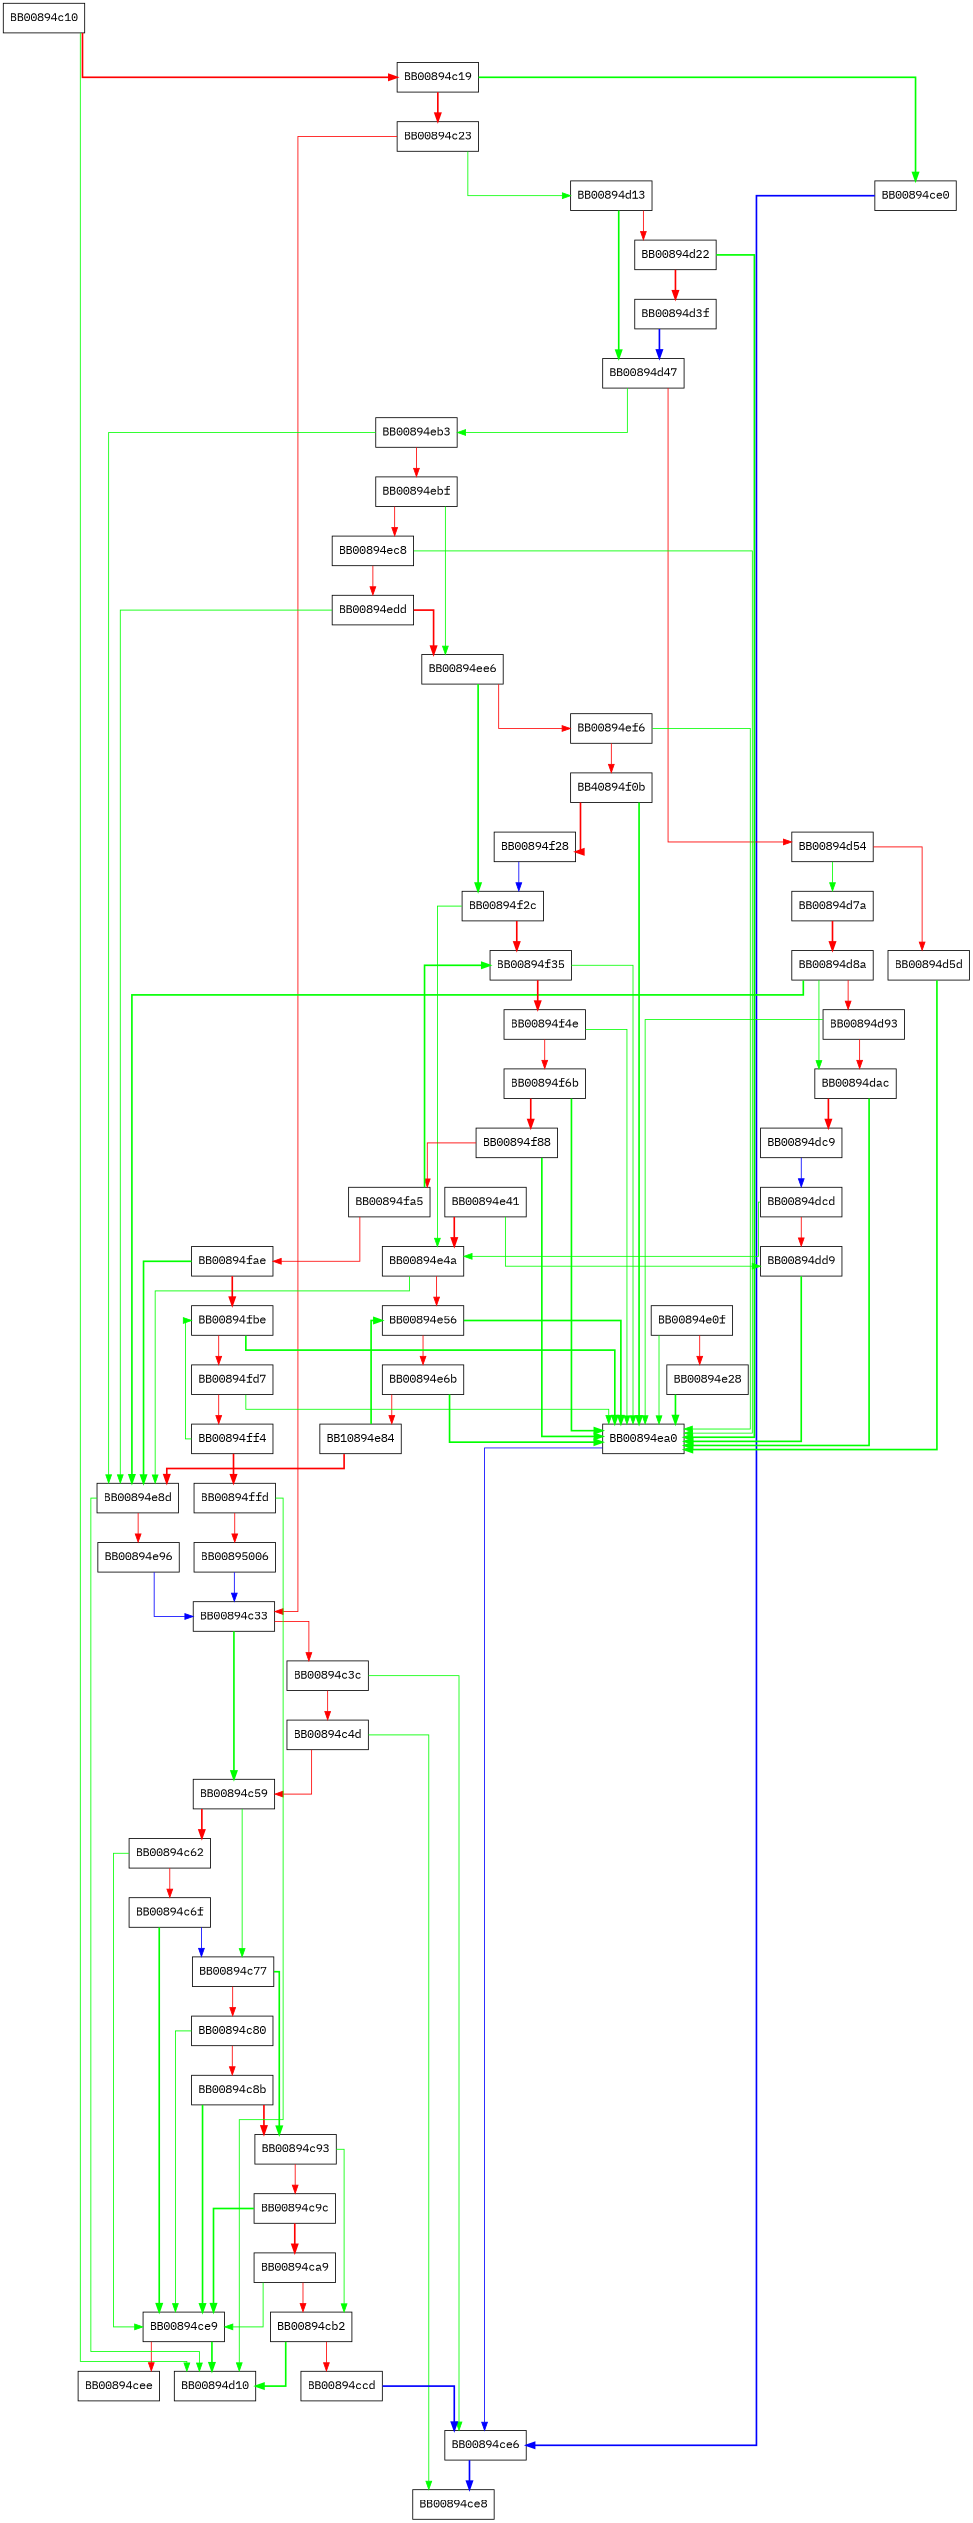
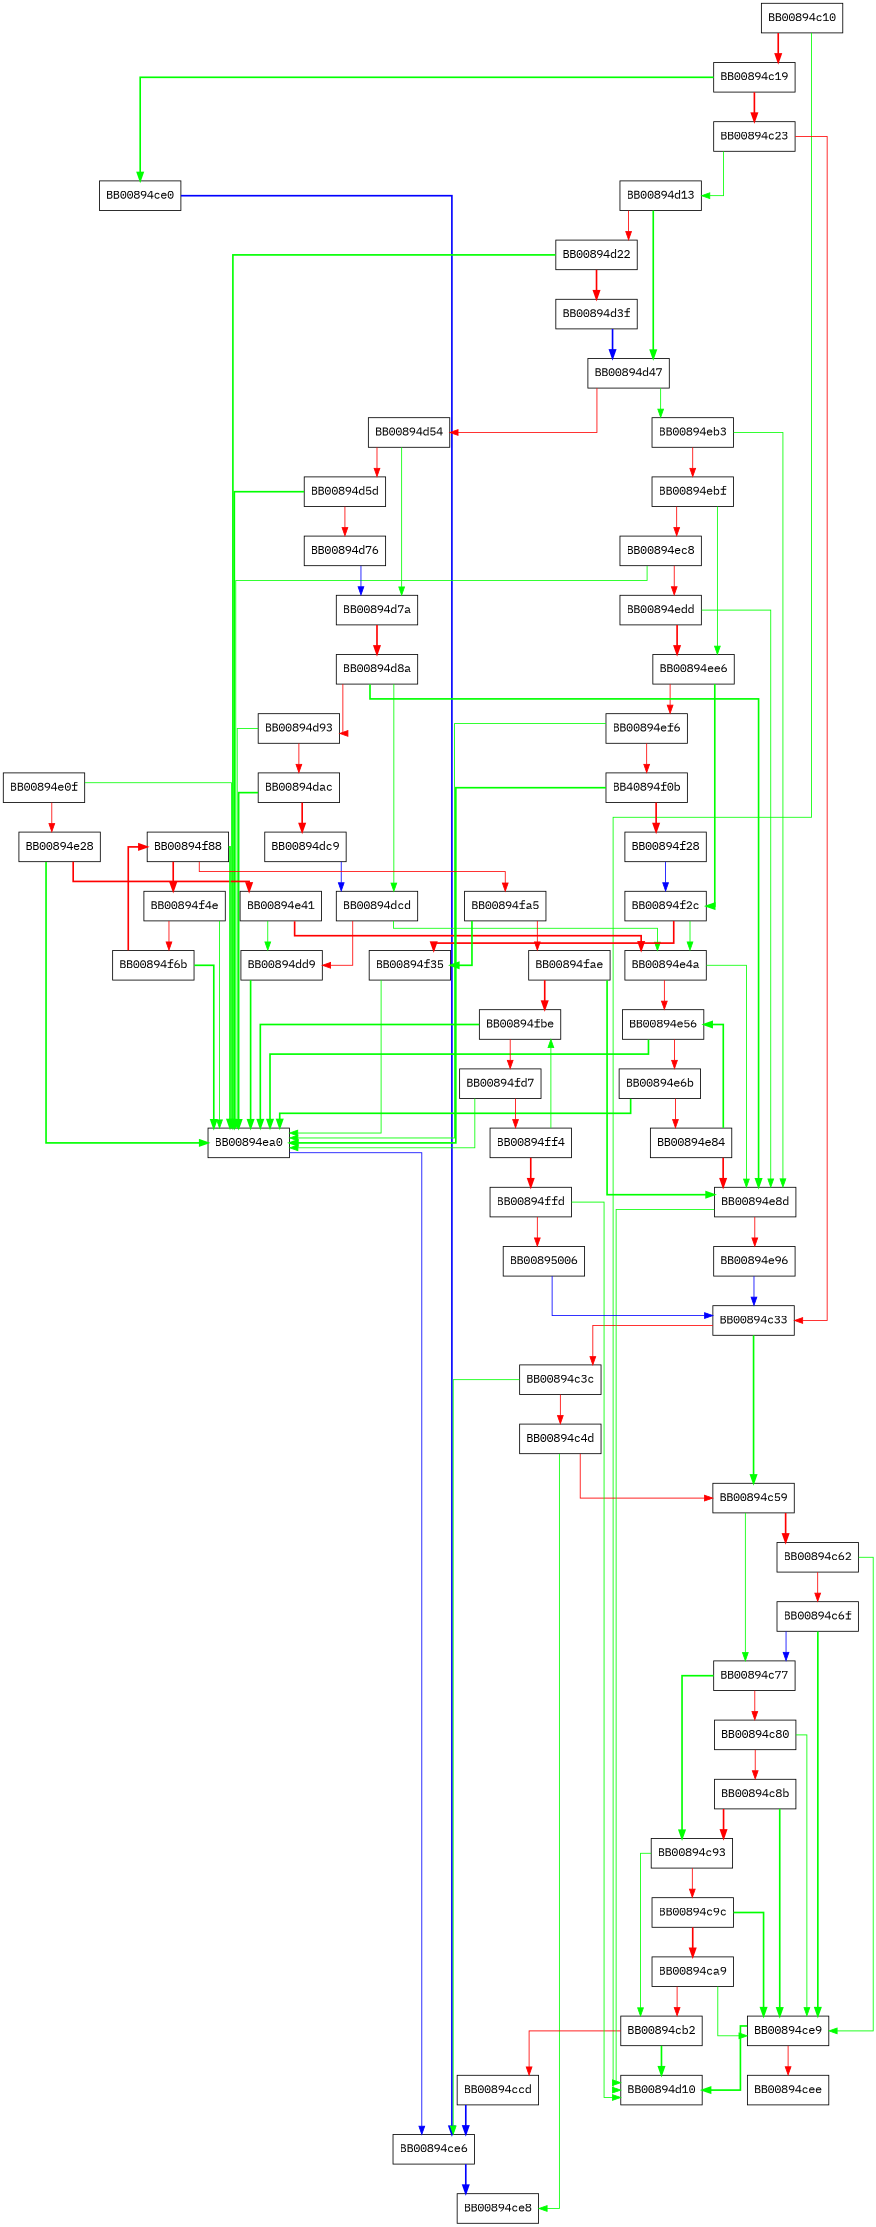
  digraph {
    fontname="IBM Plex Mono"
    splines=ortho
    node [fontname="IBM Plex Mono" shape=box]
    edge [color=green fontname="IBM Plex Mono" style=solid]
    BB00894c10
    BB00894d10
    BB00894c19
    BB00894ce0
    BB00894c23
    BB00894ce6
    BB00894d13
    BB00894c33
    BB00894ce8
    BB00894d47
    BB00894d22
    BB00894c59
    BB00894c3c
    BB00894eb3
    BB00894d54
    BB00894ea0
    BB00894d3f
    BB00894c77
    BB00894c62
    BB00894c4d
    BB00894c93
    BB00894c80
    BB00894ce9
    BB00894c6f
    BB00894cb2
    BB00894c9c
    BB00894c8b
    BB00894cee
    BB00894ccd
    BB00894ca9
    BB00894e8d
    BB00894ebf
    BB00894d7a
    BB00894d5d
    BB00894e96
    BB00894ee6
    BB00894ec8
    BB00894d8a
+   BB00894d76
    BB00894dcd
    BB00894d93
    BB00894e4a
    BB00894dd9
    BB00894dac
    BB00894e56
    BB00894dc9
    BB00894e6b
    BB00894e0f
    BB00894e28
    BB00894e41
-   BB00894e84 [label=BB10894e84]
+   BB00894e84
    BB00894f2c
    BB00894ef6
    BB00894edd
    BB00894f35
    n56 [label=BB40894f0b]
    BB00894f4e
    BB00894f28
    BB00894f6b
    BB00894f88
    BB00894fa5
    BB00894fae
    BB00894fbe
    BB00894fd7
    BB00894ff4
    BB00894ffd
    BB00895006
    BB00894c10 -> BB00894d10
    BB00894c10 -> BB00894c19 [color=red style=bold]
    BB00894c19 -> BB00894ce0 [style=bold]
    BB00894c19 -> BB00894c23 [color=red style=bold]
    BB00894ce0 -> BB00894ce6 [color=blue style=bold]
    BB00894c23 -> BB00894d13
    BB00894c23 -> BB00894c33 [color=red]
    BB00894ce6 -> BB00894ce8 [color=blue style=bold]
    BB00894d13 -> BB00894d47 [style=bold]
    BB00894d13 -> BB00894d22 [color=red]
    BB00894c33 -> BB00894c59 [style=bold]
    BB00894c33 -> BB00894c3c [color=red]
    BB00894d47 -> BB00894eb3
    BB00894d47 -> BB00894d54 [color=red]
    BB00894d22 -> BB00894ea0 [style=bold]
    BB00894d22 -> BB00894d3f [color=red style=bold]
    BB00894c59 -> BB00894c77
    BB00894c59 -> BB00894c62 [color=red style=bold]
    BB00894c3c -> BB00894ce6
    BB00894c3c -> BB00894c4d [color=red]
    BB00894eb3 -> BB00894e8d
    BB00894eb3 -> BB00894ebf [color=red]
    BB00894d54 -> BB00894d7a
    BB00894d54 -> BB00894d5d [color=red]
    BB00894ea0 -> BB00894ce6 [color=blue]
    BB00894d3f -> BB00894d47 [color=blue style=bold]
    BB00894c77 -> BB00894c93 [style=bold]
    BB00894c77 -> BB00894c80 [color=red]
    BB00894c62 -> BB00894ce9
    BB00894c62 -> BB00894c6f [color=red]
    BB00894c4d -> BB00894ce8
    BB00894c4d -> BB00894c59 [color=red]
    BB00894c93 -> BB00894cb2
    BB00894c93 -> BB00894c9c [color=red]
    BB00894c80 -> BB00894ce9
    BB00894c80 -> BB00894c8b [color=red]
    BB00894ce9 -> BB00894d10 [style=bold]
    BB00894ce9 -> BB00894cee [color=red]
    BB00894c6f -> BB00894c77 [color=blue]
    BB00894c6f -> BB00894ce9 [style=bold]
    BB00894cb2 -> BB00894d10 [style=bold]
    BB00894cb2 -> BB00894ccd [color=red]
    BB00894c9c -> BB00894ce9 [style=bold]
    BB00894c9c -> BB00894ca9 [color=red style=bold]
    BB00894c8b -> BB00894c93 [color=red style=bold]
    BB00894c8b -> BB00894ce9 [style=bold]
    BB00894ccd -> BB00894ce6 [color=blue style=bold]
    BB00894ca9 -> BB00894ce9
    BB00894ca9 -> BB00894cb2 [color=red]
    BB00894e8d -> BB00894d10
    BB00894e8d -> BB00894e96 [color=red]
    BB00894ebf -> BB00894ee6
    BB00894ebf -> BB00894ec8 [color=red]
    BB00894d7a -> BB00894d8a [color=red style=bold]
    BB00894d5d -> BB00894ea0 [style=bold]
+   BB00894d5d -> BB00894d76 [color=red]
    BB00894e96 -> BB00894c33 [color=blue]
    BB00894ee6 -> BB00894f2c [style=bold]
    BB00894ee6 -> BB00894ef6 [color=red]
    BB00894ec8 -> BB00894ea0
    BB00894ec8 -> BB00894edd [color=red]
    BB00894d8a -> BB00894e8d [style=bold]
-   BB00894d8a -> BB00894dac
+   BB00894d8a -> BB00894dcd
    BB00894d8a -> BB00894d93 [color=red]
+   BB00894d76 -> BB00894d7a [color=blue]
    BB00894dcd -> BB00894e4a
    BB00894dcd -> BB00894dd9 [color=red]
    BB00894d93 -> BB00894ea0
    BB00894d93 -> BB00894dac [color=red]
    BB00894e4a -> BB00894e8d
    BB00894e4a -> BB00894e56 [color=red]
    BB00894dd9 -> BB00894ea0 [style=bold]
    BB00894dac -> BB00894ea0 [style=bold]
    BB00894dac -> BB00894dc9 [color=red style=bold]
    BB00894e56 -> BB00894ea0 [style=bold]
    BB00894e56 -> BB00894e6b [color=red]
    BB00894dc9 -> BB00894dcd [color=blue]
    BB00894e6b -> BB00894ea0 [style=bold]
    BB00894e6b -> BB00894e84 [color=red]
    BB00894e0f -> BB00894ea0
    BB00894e0f -> BB00894e28 [color=red]
    BB00894e28 -> BB00894ea0 [style=bold]
+   BB00894e28 -> BB00894e41 [color=red style=bold]
    BB00894e41 -> BB00894e4a [color=red style=bold]
    BB00894e41 -> BB00894dd9
    BB00894e84 -> BB00894e8d [color=red style=bold]
    BB00894e84 -> BB00894e56 [style=bold]
    BB00894f2c -> BB00894e4a
    BB00894f2c -> BB00894f35 [color=red style=bold]
    BB00894ef6 -> BB00894ea0
    BB00894ef6 -> n56 [color=red]
    BB00894edd -> BB00894e8d
    BB00894edd -> BB00894ee6 [color=red style=bold]
    BB00894f35 -> BB00894ea0
-   BB00894f35 -> BB00894f4e [color=red style=bold]
+   BB00894f88 -> BB00894f4e [color=red style=bold]
    n56 -> BB00894ea0 [style=bold]
    n56 -> BB00894f28 [color=red style=bold]
    BB00894f4e -> BB00894ea0
    BB00894f4e -> BB00894f6b [color=red]
    BB00894f28 -> BB00894f2c [color=blue]
    BB00894f6b -> BB00894ea0 [style=bold]
    BB00894f6b -> BB00894f88 [color=red style=bold]
    BB00894f88 -> BB00894ea0 [style=bold]
    BB00894f88 -> BB00894fa5 [color=red]
    BB00894fa5 -> BB00894f35 [style=bold]
    BB00894fa5 -> BB00894fae [color=red]
    BB00894fae -> BB00894e8d [style=bold]
    BB00894fae -> BB00894fbe [color=red style=bold]
    BB00894fbe -> BB00894ea0 [style=bold]
    BB00894fbe -> BB00894fd7 [color=red]
    BB00894fd7 -> BB00894ea0
    BB00894fd7 -> BB00894ff4 [color=red]
    BB00894ff4 -> BB00894fbe
    BB00894ff4 -> BB00894ffd [color=red style=bold]
    BB00894ffd -> BB00894d10
    BB00894ffd -> BB00895006 [color=red]
    BB00895006 -> BB00894c33 [color=blue]
  }
